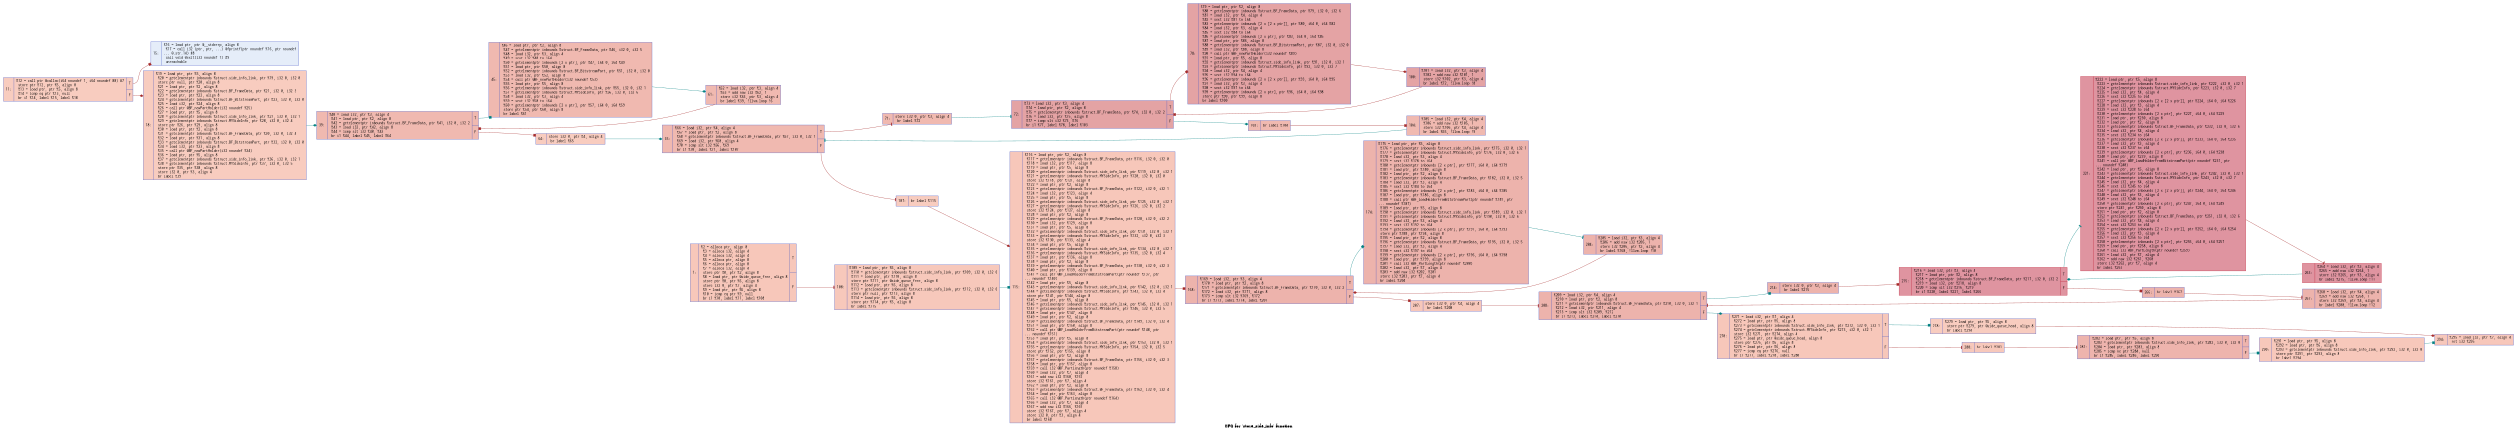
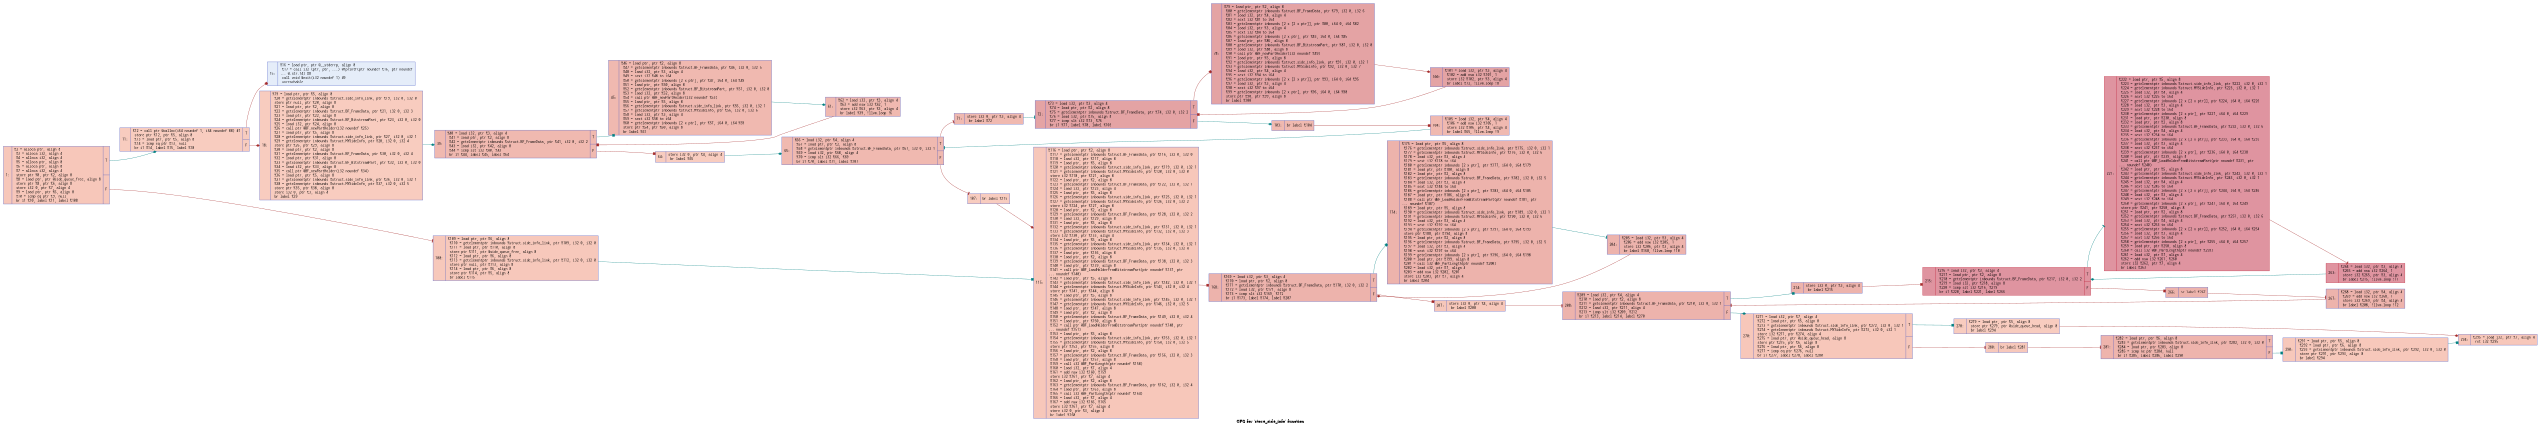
  digraph {
    label="CFG for 'store_side_info' function"
    rankdir=LR
    node [color="#3d50c3ff" fillcolor="#de614d70" fontname=Courier shape=record style=filled]
    edge [arrowhead=box color=brown]
    n1 [fillcolor="#ec7f6370" label="{1:\l|  %2 = alloca ptr, align 8\l  %3 = alloca i32, align 4\l  %4 = alloca i32, align 4\l  %5 = alloca ptr, align 8\l  %6 = alloca ptr, align 8\l  %7 = alloca i32, align 4\l  store ptr %0, ptr %2, align 8\l  %8 = load ptr, ptr @side_queue_free, align 8\l  store ptr %8, ptr %6, align 8\l  store i32 0, ptr %7, align 4\l  %9 = load ptr, ptr %6, align 8\l  %10 = icmp eq ptr %9, null\l  br i1 %10, label %11, label %108\l|{<s0>T|<s1>F}}"]
    n2 [fillcolor="#f08b6e70" label="{11:\l|  %12 = call ptr @calloc(i64 noundef 1, i64 noundef 88) #7\l  store ptr %12, ptr %5, align 8\l  %13 = load ptr, ptr %5, align 8\l  %14 = icmp eq ptr %13, null\l  br i1 %14, label %15, label %18\l|{<s0>T|<s1>F}}"]
    n3 [fillcolor="#ed836670" label="{108:\l|  %109 = load ptr, ptr %6, align 8\l  %110 = getelementptr inbounds %struct.side_info_link, ptr %109, i32 0, i32 0\l  %111 = load ptr, ptr %110, align 8\l  store ptr %111, ptr @side_queue_free, align 8\l  %112 = load ptr, ptr %6, align 8\l  %113 = getelementptr inbounds %struct.side_info_link, ptr %112, i32 0, i32 0\l  store ptr null, ptr %113, align 8\l  %114 = load ptr, ptr %6, align 8\l  store ptr %114, ptr %5, align 8\l  br label %115\l}"]
    n4 [fillcolor="#c5d6f270" label="{15:\l|  %16 = load ptr, ptr @__stderrp, align 8\l  %17 = call i32 (ptr, ptr, ...) @fprintf(ptr noundef %16, ptr noundef\l... @.str.14) #8\l  call void @exit(i32 noundef 1) #9\l  unreachable\l}"]
    n5 [fillcolor="#f08b6e70" label="{18:\l|  %19 = load ptr, ptr %5, align 8\l  %20 = getelementptr inbounds %struct.side_info_link, ptr %19, i32 0, i32 0\l  store ptr null, ptr %20, align 8\l  %21 = load ptr, ptr %2, align 8\l  %22 = getelementptr inbounds %struct.BF_FrameData, ptr %21, i32 0, i32 3\l  %23 = load ptr, ptr %22, align 8\l  %24 = getelementptr inbounds %struct.BF_BitstreamPart, ptr %23, i32 0, i32 0\l  %25 = load i32, ptr %24, align 8\l  %26 = call ptr @BF_newPartHolder(i32 noundef %25)\l  %27 = load ptr, ptr %5, align 8\l  %28 = getelementptr inbounds %struct.side_info_link, ptr %27, i32 0, i32 1\l  %29 = getelementptr inbounds %struct.MYSideInfo, ptr %28, i32 0, i32 4\l  store ptr %26, ptr %29, align 8\l  %30 = load ptr, ptr %2, align 8\l  %31 = getelementptr inbounds %struct.BF_FrameData, ptr %30, i32 0, i32 4\l  %32 = load ptr, ptr %31, align 8\l  %33 = getelementptr inbounds %struct.BF_BitstreamPart, ptr %32, i32 0, i32 0\l  %34 = load i32, ptr %33, align 8\l  %35 = call ptr @BF_newPartHolder(i32 noundef %34)\l  %36 = load ptr, ptr %5, align 8\l  %37 = getelementptr inbounds %struct.side_info_link, ptr %36, i32 0, i32 1\l  %38 = getelementptr inbounds %struct.MYSideInfo, ptr %37, i32 0, i32 5\l  store ptr %35, ptr %38, align 8\l  store i32 0, ptr %3, align 4\l  br label %39\l}"]
    n6 [fillcolor="#ec7f6370" label="{115:\l|  %116 = load ptr, ptr %2, align 8\l  %117 = getelementptr inbounds %struct.BF_FrameData, ptr %116, i32 0, i32 0\l  %118 = load i32, ptr %117, align 8\l  %119 = load ptr, ptr %5, align 8\l  %120 = getelementptr inbounds %struct.side_info_link, ptr %119, i32 0, i32 1\l  %121 = getelementptr inbounds %struct.MYSideInfo, ptr %120, i32 0, i32 0\l  store i32 %118, ptr %121, align 8\l  %122 = load ptr, ptr %2, align 8\l  %123 = getelementptr inbounds %struct.BF_FrameData, ptr %122, i32 0, i32 1\l  %124 = load i32, ptr %123, align 4\l  %125 = load ptr, ptr %5, align 8\l  %126 = getelementptr inbounds %struct.side_info_link, ptr %125, i32 0, i32 1\l  %127 = getelementptr inbounds %struct.MYSideInfo, ptr %126, i32 0, i32 2\l  store i32 %124, ptr %127, align 8\l  %128 = load ptr, ptr %2, align 8\l  %129 = getelementptr inbounds %struct.BF_FrameData, ptr %128, i32 0, i32 2\l  %130 = load i32, ptr %129, align 8\l  %131 = load ptr, ptr %5, align 8\l  %132 = getelementptr inbounds %struct.side_info_link, ptr %131, i32 0, i32 1\l  %133 = getelementptr inbounds %struct.MYSideInfo, ptr %132, i32 0, i32 3\l  store i32 %130, ptr %133, align 4\l  %134 = load ptr, ptr %5, align 8\l  %135 = getelementptr inbounds %struct.side_info_link, ptr %134, i32 0, i32 1\l  %136 = getelementptr inbounds %struct.MYSideInfo, ptr %135, i32 0, i32 4\l  %137 = load ptr, ptr %136, align 8\l  %138 = load ptr, ptr %2, align 8\l  %139 = getelementptr inbounds %struct.BF_FrameData, ptr %138, i32 0, i32 3\l  %140 = load ptr, ptr %139, align 8\l  %141 = call ptr @BF_LoadHolderFromBitstreamPart(ptr noundef %137, ptr\l... noundef %140)\l  %142 = load ptr, ptr %5, align 8\l  %143 = getelementptr inbounds %struct.side_info_link, ptr %142, i32 0, i32 1\l  %144 = getelementptr inbounds %struct.MYSideInfo, ptr %143, i32 0, i32 4\l  store ptr %141, ptr %144, align 8\l  %145 = load ptr, ptr %5, align 8\l  %146 = getelementptr inbounds %struct.side_info_link, ptr %145, i32 0, i32 1\l  %147 = getelementptr inbounds %struct.MYSideInfo, ptr %146, i32 0, i32 5\l  %148 = load ptr, ptr %147, align 8\l  %149 = load ptr, ptr %2, align 8\l  %150 = getelementptr inbounds %struct.BF_FrameData, ptr %149, i32 0, i32 4\l  %151 = load ptr, ptr %150, align 8\l  %152 = call ptr @BF_LoadHolderFromBitstreamPart(ptr noundef %148, ptr\l... noundef %151)\l  %153 = load ptr, ptr %5, align 8\l  %154 = getelementptr inbounds %struct.side_info_link, ptr %153, i32 0, i32 1\l  %155 = getelementptr inbounds %struct.MYSideInfo, ptr %154, i32 0, i32 5\l  store ptr %152, ptr %155, align 8\l  %156 = load ptr, ptr %2, align 8\l  %157 = getelementptr inbounds %struct.BF_FrameData, ptr %156, i32 0, i32 3\l  %158 = load ptr, ptr %157, align 8\l  %159 = call i32 @BF_PartLength(ptr noundef %158)\l  %160 = load i32, ptr %7, align 4\l  %161 = add nsw i32 %160, %159\l  store i32 %161, ptr %7, align 4\l  %162 = load ptr, ptr %2, align 8\l  %163 = getelementptr inbounds %struct.BF_FrameData, ptr %162, i32 0, i32 4\l  %164 = load ptr, ptr %163, align 8\l  %165 = call i32 @BF_PartLength(ptr noundef %164)\l  %166 = load i32, ptr %7, align 4\l  %167 = add nsw i32 %166, %165\l  store i32 %167, ptr %7, align 4\l  store i32 0, ptr %3, align 4\l  br label %168\l}"]
    n7 [label="{39:\l|  %40 = load i32, ptr %3, align 4\l  %41 = load ptr, ptr %2, align 8\l  %42 = getelementptr inbounds %struct.BF_FrameData, ptr %41, i32 0, i32 2\l  %43 = load i32, ptr %42, align 8\l  %44 = icmp slt i32 %40, %43\l  br i1 %44, label %45, label %64\l|{<s0>T|<s1>F}}"]
    n8 [fillcolor="#d6524470" label="{168:\l|  %169 = load i32, ptr %3, align 4\l  %170 = load ptr, ptr %2, align 8\l  %171 = getelementptr inbounds %struct.BF_FrameData, ptr %170, i32 0, i32 2\l  %172 = load i32, ptr %171, align 8\l  %173 = icmp slt i32 %169, %172\l  br i1 %173, label %174, label %207\l|{<s0>T|<s1>F}}"]
    n9 [label="{45:\l|  %46 = load ptr, ptr %2, align 8\l  %47 = getelementptr inbounds %struct.BF_FrameData, ptr %46, i32 0, i32 5\l  %48 = load i32, ptr %3, align 4\l  %49 = sext i32 %48 to i64\l  %50 = getelementptr inbounds [2 x ptr], ptr %47, i64 0, i64 %49\l  %51 = load ptr, ptr %50, align 8\l  %52 = getelementptr inbounds %struct.BF_BitstreamPart, ptr %51, i32 0, i32 0\l  %53 = load i32, ptr %52, align 8\l  %54 = call ptr @BF_newPartHolder(i32 noundef %53)\l  %55 = load ptr, ptr %5, align 8\l  %56 = getelementptr inbounds %struct.side_info_link, ptr %55, i32 0, i32 1\l  %57 = getelementptr inbounds %struct.MYSideInfo, ptr %56, i32 0, i32 6\l  %58 = load i32, ptr %3, align 4\l  %59 = sext i32 %58 to i64\l  %60 = getelementptr inbounds [2 x ptr], ptr %57, i64 0, i64 %59\l  store ptr %54, ptr %60, align 8\l  br label %61\l}"]
    n10 [fillcolor="#f08b6e70" label="{64:\l|  store i32 0, ptr %4, align 4\l  br label %65\l}"]
    n11 [label="{61:\l|  %62 = load i32, ptr %3, align 4\l  %63 = add nsw i32 %62, 1\l  store i32 %63, ptr %3, align 4\l  br label %39, !llvm.loop !6\l}"]
    n12 [label="{65:\l|  %66 = load i32, ptr %4, align 4\l  %67 = load ptr, ptr %2, align 8\l  %68 = getelementptr inbounds %struct.BF_FrameData, ptr %67, i32 0, i32 1\l  %69 = load i32, ptr %68, align 4\l  %70 = icmp slt i32 %66, %69\l  br i1 %70, label %71, label %107\l|{<s0>T|<s1>F}}"]
    n13 [label="{71:\l|  store i32 0, ptr %3, align 4\l  br label %72\l}"]
    n14 [fillcolor="#f08b6e70" label="{107:\l|  br label %115\l}"]
    n15 [fillcolor="#c32e3170" label="{72:\l|  %73 = load i32, ptr %3, align 4\l  %74 = load ptr, ptr %2, align 8\l  %75 = getelementptr inbounds %struct.BF_FrameData, ptr %74, i32 0, i32 2\l  %76 = load i32, ptr %75, align 8\l  %77 = icmp slt i32 %73, %76\l  br i1 %77, label %78, label %103\l|{<s0>T|<s1>F}}"]
    n16 [fillcolor="#c32e3170" label="{78:\l|  %79 = load ptr, ptr %2, align 8\l  %80 = getelementptr inbounds %struct.BF_FrameData, ptr %79, i32 0, i32 6\l  %81 = load i32, ptr %4, align 4\l  %82 = sext i32 %81 to i64\l  %83 = getelementptr inbounds [2 x [2 x ptr]], ptr %80, i64 0, i64 %82\l  %84 = load i32, ptr %3, align 4\l  %85 = sext i32 %84 to i64\l  %86 = getelementptr inbounds [2 x ptr], ptr %83, i64 0, i64 %85\l  %87 = load ptr, ptr %86, align 8\l  %88 = getelementptr inbounds %struct.BF_BitstreamPart, ptr %87, i32 0, i32 0\l  %89 = load i32, ptr %88, align 8\l  %90 = call ptr @BF_newPartHolder(i32 noundef %89)\l  %91 = load ptr, ptr %5, align 8\l  %92 = getelementptr inbounds %struct.side_info_link, ptr %91, i32 0, i32 1\l  %93 = getelementptr inbounds %struct.MYSideInfo, ptr %92, i32 0, i32 7\l  %94 = load i32, ptr %4, align 4\l  %95 = sext i32 %94 to i64\l  %96 = getelementptr inbounds [2 x [2 x ptr]], ptr %93, i64 0, i64 %95\l  %97 = load i32, ptr %3, align 4\l  %98 = sext i32 %97 to i64\l  %99 = getelementptr inbounds [2 x ptr], ptr %96, i64 0, i64 %98\l  store ptr %90, ptr %99, align 8\l  br label %100\l}"]
    n17 [label="{103:\l|  br label %104\l}"]
    n18 [fillcolor="#c32e3170" label="{100:\l|  %101 = load i32, ptr %3, align 4\l  %102 = add nsw i32 %101, 1\l  store i32 %102, ptr %3, align 4\l  br label %72, !llvm.loop !8\l}"]
    n19 [label="{104:\l|  %105 = load i32, ptr %4, align 4\l  %106 = add nsw i32 %105, 1\l  store i32 %106, ptr %4, align 4\l  br label %65, !llvm.loop !9\l}"]
    n20 [fillcolor="#d6524470" label="{174:\l|  %175 = load ptr, ptr %5, align 8\l  %176 = getelementptr inbounds %struct.side_info_link, ptr %175, i32 0, i32 1\l  %177 = getelementptr inbounds %struct.MYSideInfo, ptr %176, i32 0, i32 6\l  %178 = load i32, ptr %3, align 4\l  %179 = sext i32 %178 to i64\l  %180 = getelementptr inbounds [2 x ptr], ptr %177, i64 0, i64 %179\l  %181 = load ptr, ptr %180, align 8\l  %182 = load ptr, ptr %2, align 8\l  %183 = getelementptr inbounds %struct.BF_FrameData, ptr %182, i32 0, i32 5\l  %184 = load i32, ptr %3, align 4\l  %185 = sext i32 %184 to i64\l  %186 = getelementptr inbounds [2 x ptr], ptr %183, i64 0, i64 %185\l  %187 = load ptr, ptr %186, align 8\l  %188 = call ptr @BF_LoadHolderFromBitstreamPart(ptr noundef %181, ptr\l... noundef %187)\l  %189 = load ptr, ptr %5, align 8\l  %190 = getelementptr inbounds %struct.side_info_link, ptr %189, i32 0, i32 1\l  %191 = getelementptr inbounds %struct.MYSideInfo, ptr %190, i32 0, i32 6\l  %192 = load i32, ptr %3, align 4\l  %193 = sext i32 %192 to i64\l  %194 = getelementptr inbounds [2 x ptr], ptr %191, i64 0, i64 %193\l  store ptr %188, ptr %194, align 8\l  %195 = load ptr, ptr %2, align 8\l  %196 = getelementptr inbounds %struct.BF_FrameData, ptr %195, i32 0, i32 5\l  %197 = load i32, ptr %3, align 4\l  %198 = sext i32 %197 to i64\l  %199 = getelementptr inbounds [2 x ptr], ptr %196, i64 0, i64 %198\l  %200 = load ptr, ptr %199, align 8\l  %201 = call i32 @BF_PartLength(ptr noundef %200)\l  %202 = load i32, ptr %7, align 4\l  %203 = add nsw i32 %202, %201\l  store i32 %203, ptr %7, align 4\l  br label %204\l}"]
    n21 [fillcolor="#ec7f6370" label="{207:\l|  store i32 0, ptr %4, align 4\l  br label %208\l}"]
    n22 [fillcolor="#d6524470" label="{204:\l|  %205 = load i32, ptr %3, align 4\l  %206 = add nsw i32 %205, 1\l  store i32 %206, ptr %3, align 4\l  br label %168, !llvm.loop !10\l}"]
    n23 [fillcolor="#d6524470" label="{208:\l|  %209 = load i32, ptr %4, align 4\l  %210 = load ptr, ptr %2, align 8\l  %211 = getelementptr inbounds %struct.BF_FrameData, ptr %210, i32 0, i32 1\l  %212 = load i32, ptr %211, align 4\l  %213 = icmp slt i32 %209, %212\l  br i1 %213, label %214, label %270\l|{<s0>T|<s1>F}}"]
    n24 [fillcolor="#d6524470" label="{214:\l|  store i32 0, ptr %3, align 4\l  br label %215\l}"]
    n25 [fillcolor="#ec7f6370" label="{270:\l|  %271 = load i32, ptr %7, align 4\l  %272 = load ptr, ptr %5, align 8\l  %273 = getelementptr inbounds %struct.side_info_link, ptr %272, i32 0, i32 1\l  %274 = getelementptr inbounds %struct.MYSideInfo, ptr %273, i32 0, i32 1\l  store i32 %271, ptr %274, align 4\l  %275 = load ptr, ptr @side_queue_head, align 8\l  store ptr %275, ptr %6, align 8\l  %276 = load ptr, ptr %6, align 8\l  %277 = icmp eq ptr %276, null\l  br i1 %277, label %278, label %280\l|{<s0>T|<s1>F}}"]
    n26 [color="#b70d28ff" fillcolor="#b70d2870" label="{215:\l|  %216 = load i32, ptr %3, align 4\l  %217 = load ptr, ptr %2, align 8\l  %218 = getelementptr inbounds %struct.BF_FrameData, ptr %217, i32 0, i32 2\l  %219 = load i32, ptr %218, align 8\l  %220 = icmp slt i32 %216, %219\l  br i1 %220, label %221, label %266\l|{<s0>T|<s1>F}}"]
    n27 [fillcolor="#f08b6e70" label="{278:\l|  %279 = load ptr, ptr %5, align 8\l  store ptr %279, ptr @side_queue_head, align 8\l  br label %294\l}"]
    n28 [fillcolor="#ed836670" label="{280:\l|  br label %281\l}"]
    n29 [color="#b70d28ff" fillcolor="#b70d2870" label="{221:\l|  %222 = load ptr, ptr %5, align 8\l  %223 = getelementptr inbounds %struct.side_info_link, ptr %222, i32 0, i32 1\l  %224 = getelementptr inbounds %struct.MYSideInfo, ptr %223, i32 0, i32 7\l  %225 = load i32, ptr %4, align 4\l  %226 = sext i32 %225 to i64\l  %227 = getelementptr inbounds [2 x [2 x ptr]], ptr %224, i64 0, i64 %226\l  %228 = load i32, ptr %3, align 4\l  %229 = sext i32 %228 to i64\l  %230 = getelementptr inbounds [2 x ptr], ptr %227, i64 0, i64 %229\l  %231 = load ptr, ptr %230, align 8\l  %232 = load ptr, ptr %2, align 8\l  %233 = getelementptr inbounds %struct.BF_FrameData, ptr %232, i32 0, i32 6\l  %234 = load i32, ptr %4, align 4\l  %235 = sext i32 %234 to i64\l  %236 = getelementptr inbounds [2 x [2 x ptr]], ptr %233, i64 0, i64 %235\l  %237 = load i32, ptr %3, align 4\l  %238 = sext i32 %237 to i64\l  %239 = getelementptr inbounds [2 x ptr], ptr %236, i64 0, i64 %238\l  %240 = load ptr, ptr %239, align 8\l  %241 = call ptr @BF_LoadHolderFromBitstreamPart(ptr noundef %231, ptr\l... noundef %240)\l  %242 = load ptr, ptr %5, align 8\l  %243 = getelementptr inbounds %struct.side_info_link, ptr %242, i32 0, i32 1\l  %244 = getelementptr inbounds %struct.MYSideInfo, ptr %243, i32 0, i32 7\l  %245 = load i32, ptr %4, align 4\l  %246 = sext i32 %245 to i64\l  %247 = getelementptr inbounds [2 x [2 x ptr]], ptr %244, i64 0, i64 %246\l  %248 = load i32, ptr %3, align 4\l  %249 = sext i32 %248 to i64\l  %250 = getelementptr inbounds [2 x ptr], ptr %247, i64 0, i64 %249\l  store ptr %241, ptr %250, align 8\l  %251 = load ptr, ptr %2, align 8\l  %252 = getelementptr inbounds %struct.BF_FrameData, ptr %251, i32 0, i32 6\l  %253 = load i32, ptr %4, align 4\l  %254 = sext i32 %253 to i64\l  %255 = getelementptr inbounds [2 x [2 x ptr]], ptr %252, i64 0, i64 %254\l  %256 = load i32, ptr %3, align 4\l  %257 = sext i32 %256 to i64\l  %258 = getelementptr inbounds [2 x ptr], ptr %255, i64 0, i64 %257\l  %259 = load ptr, ptr %258, align 8\l  %260 = call i32 @BF_PartLength(ptr noundef %259)\l  %261 = load i32, ptr %7, align 4\l  %262 = add nsw i32 %261, %260\l  store i32 %262, ptr %7, align 4\l  br label %263\l}"]
    n30 [fillcolor="#d6524470" label="{266:\l|  br label %267\l}"]
    n31 [fillcolor="#ec7f6370" label="{294:\l|  %295 = load i32, ptr %7, align 4\l  ret i32 %295\l}"]
    n32 [fillcolor="#d8564670" label="{281:\l|  %282 = load ptr, ptr %6, align 8\l  %283 = getelementptr inbounds %struct.side_info_link, ptr %282, i32 0, i32 0\l  %284 = load ptr, ptr %283, align 8\l  %285 = icmp ne ptr %284, null\l  br i1 %285, label %286, label %290\l|{<s0>T|<s1>F}}"]
    n33 [color="#b70d28ff" fillcolor="#b70d2870" label="{263:\l|  %264 = load i32, ptr %3, align 4\l  %265 = add nsw i32 %264, 1\l  store i32 %265, ptr %3, align 4\l  br label %215, !llvm.loop !11\l}"]
    n34 [fillcolor="#d6524470" label="{267:\l|  %268 = load i32, ptr %4, align 4\l  %269 = add nsw i32 %268, 1\l  store i32 %269, ptr %4, align 4\l  br label %208, !llvm.loop !12\l}"]
    n35 [fillcolor="#ed836670" label="{290:\l|  %291 = load ptr, ptr %5, align 8\l  %292 = load ptr, ptr %6, align 8\l  %293 = getelementptr inbounds %struct.side_info_link, ptr %292, i32 0, i32 0\l  store ptr %291, ptr %293, align 8\l  br label %294\l}"]
+   n1 -> n2 [arrowhead=diamond color=teal tailport=s0]
    n1 -> n3 [arrowhead=tee tailport=s1]
    n2 -> n4 [tailport=s0]
    n2 -> n5 [arrowhead=diamond tailport=s1]
    n3 -> n6 [color=teal]
    n5 -> n7 [arrowhead=diamond color=teal]
    n6 -> n8
    n7 -> n9 [color=teal tailport=s0]
    n7 -> n10 [tailport=s1]
    n8 -> n20 [color=teal tailport=s0]
    n8 -> n21 [tailport=s1]
    n9 -> n11 [arrowhead=diamond color=teal]
    n10 -> n12 [arrowhead=diamond color=teal]
    n11 -> n7
    n12 -> n13 [arrowhead=tee tailport=s0]
    n12 -> n14 [arrowhead=tee tailport=s1]
    n13 -> n15 [arrowhead=tee color=teal]
    n14 -> n6 [arrowhead=diamond]
    n15 -> n16 [tailport=s0]
    n15 -> n17 [arrowhead=diamond color=teal tailport=s1]
    n16 -> n18 [arrowhead=diamond]
    n17 -> n19
    n18 -> n15
    n19 -> n12 [arrowhead=tee color=teal]
    n20 -> n22 [arrowhead=tee color=teal]
    n21 -> n23 [arrowhead=tee]
    n22 -> n8 [arrowhead=diamond]
    n23 -> n24 [color=teal tailport=s0]
    n23 -> n25 [arrowhead=diamond color=teal tailport=s1]
    n24 -> n26
    n25 -> n27 [color=teal tailport=s0]
    n25 -> n28 [arrowhead=tee tailport=s1]
    n26 -> n29 [arrowhead=tee color=teal tailport=s0]
    n26 -> n30 [tailport=s1]
    n27 -> n31 [arrowhead=diamond]
    n28 -> n32 [arrowhead=tee]
    n29 -> n33 [arrowhead=tee]
    n30 -> n34 [arrowhead=tee]
    n32 -> n35 [color=teal tailport=s1]
    n33 -> n26 [arrowhead=diamond color=teal]
    n34 -> n23 [arrowhead=tee]
    n35 -> n31 [color=teal]
  }
